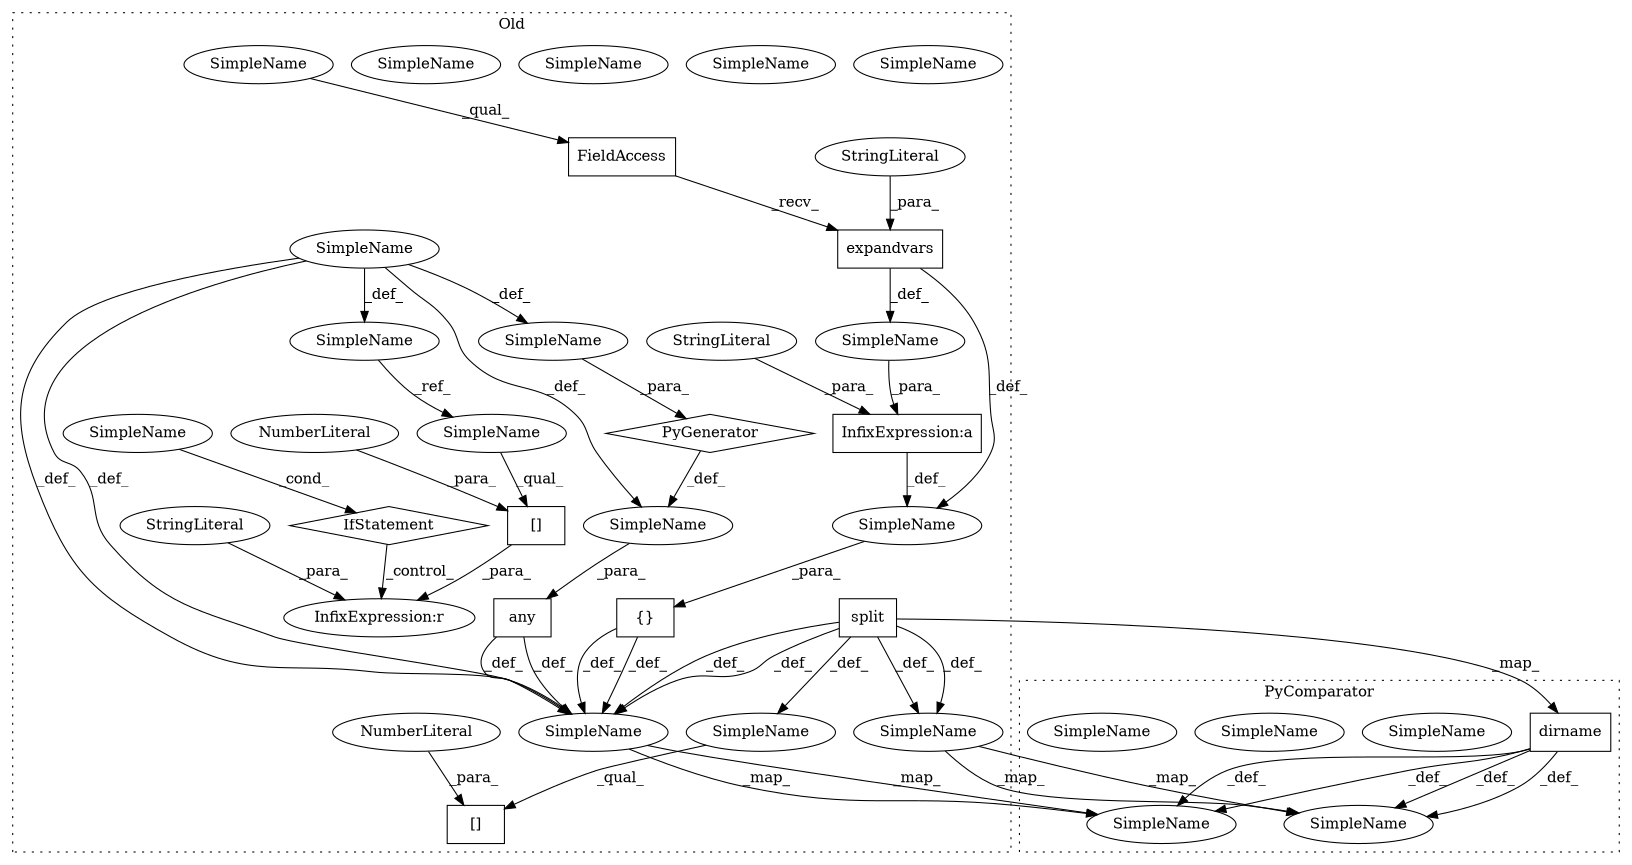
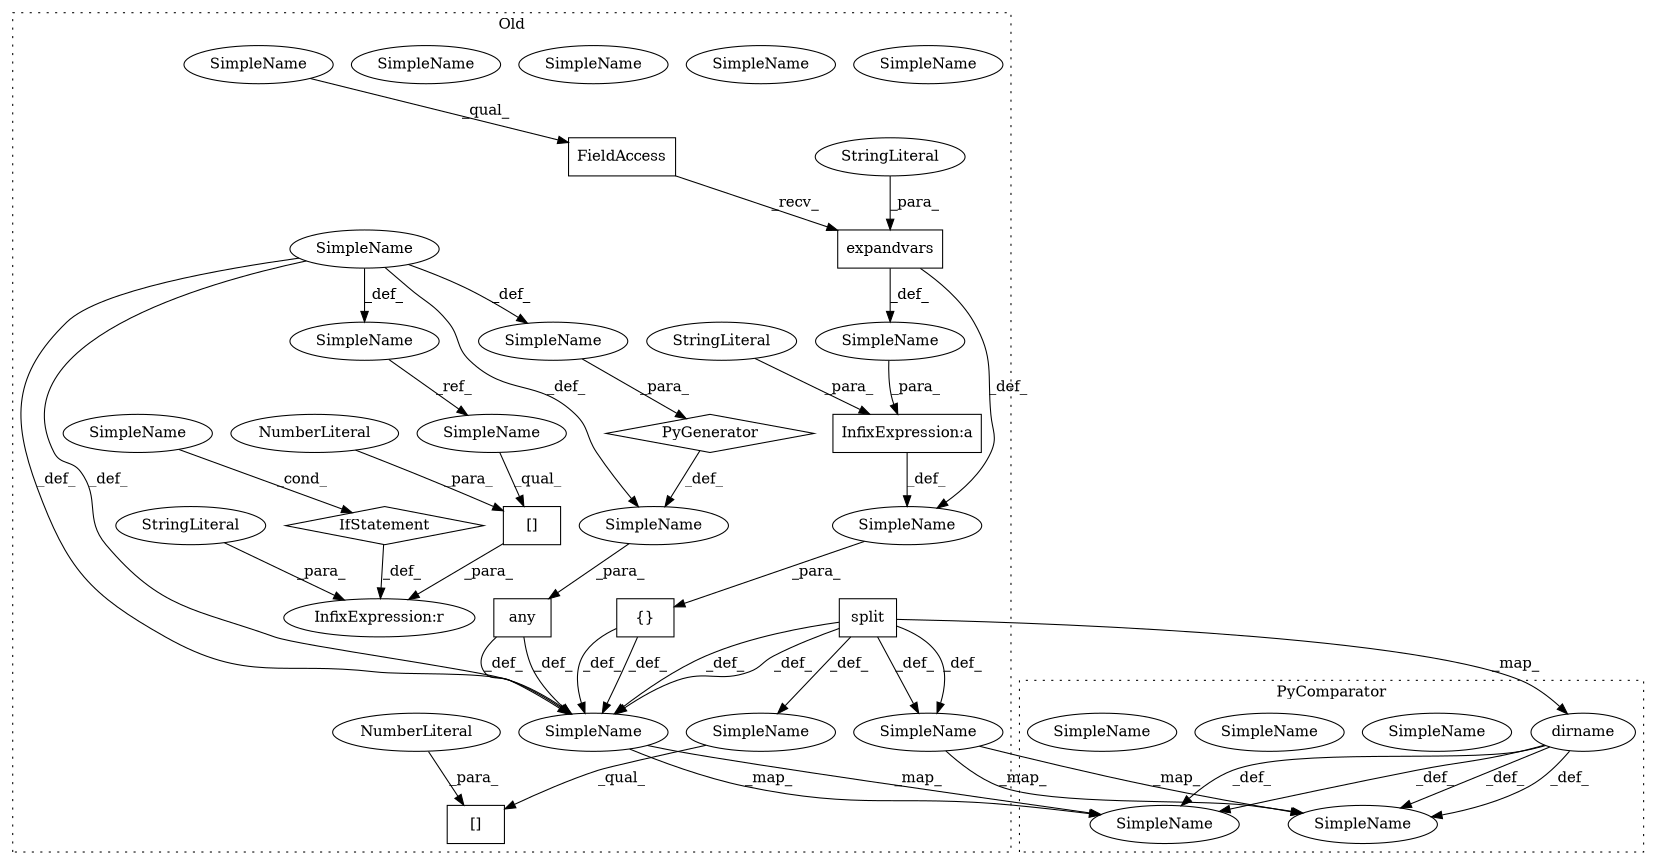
  digraph {
    node [a=42 shape=ellipse]
    n1 [a=32 l="6,1" label=split s="307,338" shape=box]
    n2 [a=2 l="41,1" label="[]" s="299,341" shape=box]
    n3 [a=34 l=1 label=NumberLiteral s=340]
    n4 [l=3 label=SimpleName s=782]
    n5 [l=3 label=SimpleName s=782]
    n6 [label=SimpleName]
    n7 [l=11 label=SimpleName s=286]
    n8 [l=11 label=SimpleName s=286]
    n9 [a=4 l="1,1" label="{}" s="1038,1086" shape=box]
    n10 [a=27 l=3 label="InfixExpression:a" s=1072 shape=box]
    n11 [a=32 l="11,1" label=expandvars s="1048,1071" shape=box]
    n12 [label=SimpleName]
    n13 [a=107 l=135 label=PyGenerator s=878 shape=diamond]
    n14 [a=27 l=4 label="InfixExpression:r" s=891]
    n15 [a=45 l=11 label=StringLiteral s=895]
    n16 [a=2 l="10,1" label="[]" s="879,890" shape=box]
    n17 [a=34 l=1 label=NumberLiteral s=889]
    n18 [a=22 l=7 label=FieldAccess s=1040 shape=box]
    n19 [l=2 label=SimpleName s=1040]
    n20 [a=25 l=34 label=IfStatement s=973 shape=diamond]
    n21 [l=5 label=SimpleName s=1002]
    n22 [label=SimpleName]
    n23 [l=9 label=SimpleName s=976]
    n24 [label=SimpleName]
    n25 [label=SimpleName]
    n26 [a=32 l="13,-3" label=any s="865,1013" shape=box]
    n27 [a=45 l=10 label=StringLiteral s=1075]
    n28 [a=45 l=12 label=StringLiteral s=1059]
    n29 [l=9 label=SimpleName s=879]
    n30 [l=2 label=SimpleName s=1040]
    n31 [l=5 label=SimpleName s=1002]
    n32 [l=10 label=SimpleName s=988]
-   n33 [a=32 l="8,1" label=dirname s="295,328" shape=box]
+   n33 [a=32 l="8,1" label=dirname s="295,328"]
    n34 [l=3 label=SimpleName s=745]
    n35 [l=3 label=SimpleName s=745]
    n36 [l=11 label=SimpleName s=274]
    n37 [l=11 label=SimpleName s=274]
    n38 [l=7 label=SimpleName s=398]
    subgraph cluster_1 {
      label=Old
      style=dotted
      n1
      n2
      n3
      n4
      n5
      n6
      n7
      n8
      n9
      n10
      n11
      n12
      n13
      n14
      n15
      n16
      n17
      n18
      n19
      n20
      n21
      n22
      n23
      n24
      n25
      n26
      n27
      n28
      n29
      n30
      n31
      n32
    }
    subgraph cluster_2 {
      label=PyComparator
      style=dotted
      n33
      n34
      n35
      n36
      n37
      n38
    }
    n1 -> n5 [label=_def_]
    n1 -> n5 [label=_def_]
    n1 -> n6 [label=_def_]
    n1 -> n8 [label=_def_]
    n1 -> n8 [label=_def_]
    n1 -> n33 [label=_map_]
    n3 -> n2 [label=_para_]
    n5 -> n35 [label=_map_]
    n5 -> n35 [label=_map_]
    n6 -> n2 [label=_qual_]
    n8 -> n37 [label=_map_]
    n8 -> n37 [label=_map_]
    n9 -> n5 [label=_def_]
    n9 -> n5 [label=_def_]
    n10 -> n22 [label=_def_]
    n11 -> n22 [label=_def_]
    n11 -> n24 [label=_def_]
    n12 -> n13 [label=_para_]
    n13 -> n25 [label=_def_]
    n15 -> n14 [label=_para_]
    n16 -> n14 [label=_para_]
    n17 -> n16 [label=_para_]
    n18 -> n11 [label=_recv_]
-   n20 -> n14 [label=_control_]
+   n20 -> n14 [label=_def_]
    n22 -> n9 [label=_para_]
    n23 -> n29 [label=_ref_]
    n24 -> n10 [label=_para_]
    n25 -> n26 [label=_para_]
    n26 -> n5 [label=_def_]
    n26 -> n5 [label=_def_]
    n27 -> n10 [label=_para_]
    n28 -> n11 [label=_para_]
    n29 -> n16 [label=_qual_]
    n30 -> n18 [label=_qual_]
    n31 -> n20 [label=_cond_]
    n32 -> n5 [label=_def_]
    n32 -> n5 [label=_def_]
    n32 -> n12 [label=_def_]
    n32 -> n23 [label=_def_]
    n32 -> n25 [label=_def_]
    n33 -> n35 [label=_def_]
    n33 -> n35 [label=_def_]
    n33 -> n37 [label=_def_]
    n33 -> n37 [label=_def_]
  }
